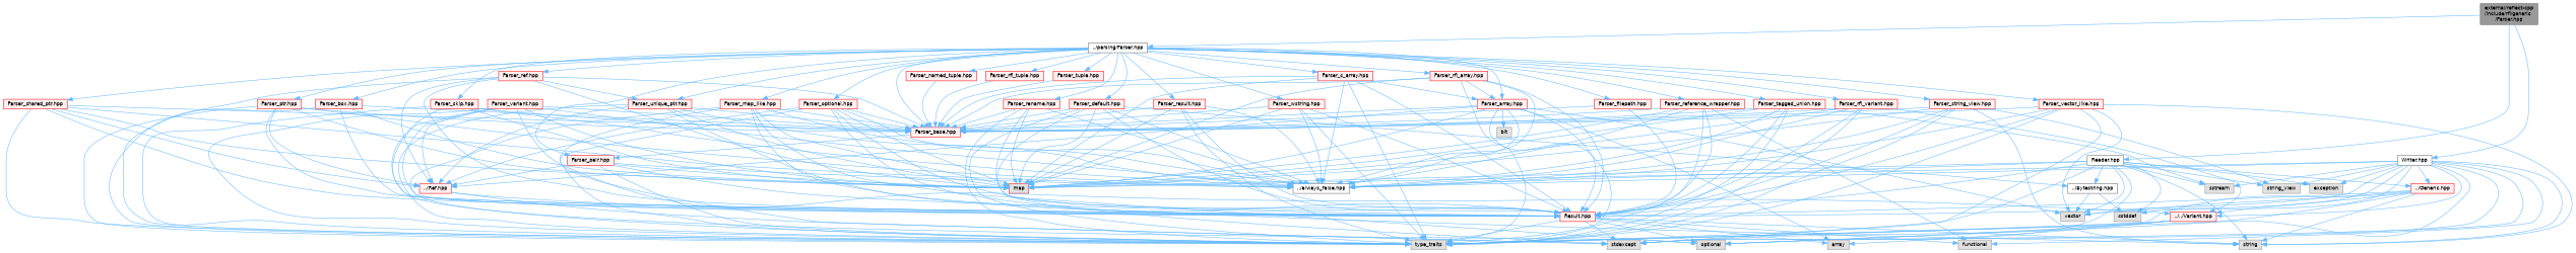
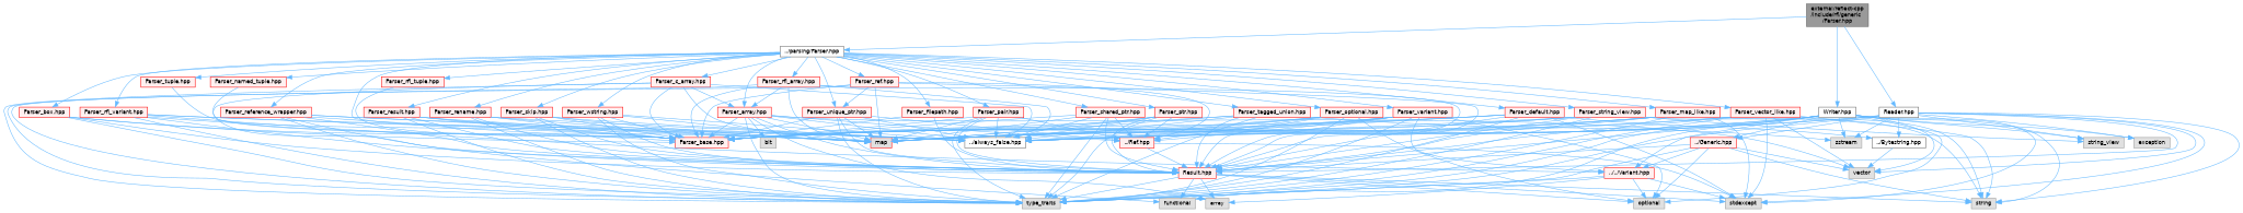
  digraph {
    node [color=red fillcolor="#FFF0F0" fontname=Helvetica fontsize=10 shape=box style=filled]
    edge [color=steelblue1 fontname=Helvetica fontsize=10 labelfontname=Helvetica labelfontsize=10 style=solid]
    n1 [color=gray40 fillcolor=grey60 fontcolor=black height=0.2 label="external/reflect-cpp\l/include/rfl/generic\l/Parser.hpp" width=0.4]
    n2 [color=grey40 fillcolor=white height=0.2 label="../parsing/Parser.hpp" width=0.4]
    n3 [color=grey40 fillcolor=white height=0.2 label="Reader.hpp" width=0.4]
    n4 [color=grey40 fillcolor=white height=0.2 label="Writer.hpp" width=0.4]
    n5 [height=0.2 label="Parser_array.hpp" width=0.4]
    n6 [height=0.2 label="Parser_base.hpp" width=0.4]
    n7 [height=0.2 label="Parser_box.hpp" width=0.4]
    n8 [height=0.2 label="Parser_c_array.hpp" width=0.4]
    n9 [height=0.2 label="Parser_default.hpp" width=0.4]
    n10 [height=0.2 label="Parser_filepath.hpp" width=0.4]
    n11 [height=0.2 label="Parser_map_like.hpp" width=0.4]
    n12 [height=0.2 label="Parser_named_tuple.hpp" width=0.4]
    n13 [height=0.2 label="Parser_optional.hpp" width=0.4]
    n14 [height=0.2 label="Parser_pair.hpp" width=0.4]
    n15 [height=0.2 label="Parser_ptr.hpp" width=0.4]
    n16 [height=0.2 label="Parser_ref.hpp" width=0.4]
    n17 [height=0.2 label="Parser_reference_wrapper.hpp" width=0.4]
    n18 [height=0.2 label="Parser_rename.hpp" width=0.4]
    n19 [height=0.2 label="Parser_result.hpp" width=0.4]
    n20 [height=0.2 label="Parser_rfl_array.hpp" width=0.4]
    n21 [height=0.2 label="Parser_rfl_tuple.hpp" width=0.4]
    n22 [height=0.2 label="Parser_rfl_variant.hpp" width=0.4]
    n23 [height=0.2 label="Parser_shared_ptr.hpp" width=0.4]
    n24 [height=0.2 label="Parser_skip.hpp" width=0.4]
    n25 [height=0.2 label="Parser_string_view.hpp" width=0.4]
    n26 [height=0.2 label="Parser_tagged_union.hpp" width=0.4]
    n27 [height=0.2 label="Parser_tuple.hpp" width=0.4]
    n28 [height=0.2 label="Parser_unique_ptr.hpp" width=0.4]
    n29 [height=0.2 label="Parser_variant.hpp" width=0.4]
    n30 [height=0.2 label="Parser_vector_like.hpp" width=0.4]
    n31 [height=0.2 label="Parser_wstring.hpp" width=0.4]
    n32 [fillcolor="#E0E0E0" height=0.2 label=map width=0.4]
    n33 [color=grey60 fillcolor="#E0E0E0" height=0.2 label=type_traits width=0.4]
    n34 [color=grey60 fillcolor="#E0E0E0" height=0.2 label=vector width=0.4]
    n35 [height=0.2 label="Result.hpp" width=0.4]
    n36 [color=grey40 fillcolor=white height=0.2 label="../always_false.hpp" width=0.4]
    n37 [color=grey60 fillcolor="#E0E0E0" height=0.2 label=stdexcept width=0.4]
    n38 [color=grey60 fillcolor="#E0E0E0" height=0.2 label=string width=0.4]
    n39 [color=grey40 fillcolor=white height=0.2 label="../Bytestring.hpp" width=0.4]
-   n40 [color=grey60 fillcolor="#E0E0E0" height=0.2 label=cstddef width=0.4]
    n41 [color=grey60 fillcolor="#E0E0E0" height=0.2 label=string_view width=0.4]
    n42 [color=grey60 fillcolor="#E0E0E0" height=0.2 label=sstream width=0.4]
    n43 [color=grey60 fillcolor="#E0E0E0" height=0.2 label=exception width=0.4]
    n44 [height=0.2 label="../Generic.hpp" width=0.4]
    n45 [color=grey60 fillcolor="#E0E0E0" height=0.2 label=functional width=0.4]
    n46 [color=grey60 fillcolor="#E0E0E0" height=0.2 label=optional width=0.4]
    n47 [height=0.2 label="../../Variant.hpp" width=0.4]
    n48 [color=grey60 fillcolor="#E0E0E0" height=0.2 label=array width=0.4]
    n49 [color=grey60 fillcolor="#E0E0E0" height=0.2 label=bit width=0.4]
    n50 [height=0.2 label="../Ref.hpp" width=0.4]
    n1 -> n2
    n1 -> n3
    n1 -> n4
    n2 -> n5
    n2 -> n6
    n2 -> n7
    n2 -> n8
    n2 -> n9
    n2 -> n10
    n2 -> n11
    n2 -> n12
    n2 -> n13
    n2 -> n14
    n2 -> n15
    n2 -> n16
    n2 -> n17
    n2 -> n18
    n2 -> n19
    n2 -> n20
    n2 -> n21
    n2 -> n22
    n2 -> n23
    n2 -> n24
    n2 -> n25
    n2 -> n26
    n2 -> n27
    n2 -> n28
+   n2 -> n29
    n2 -> n30
    n2 -> n31
    n3 -> n32
    n3 -> n33
    n3 -> n34
    n3 -> n35
    n3 -> n36
    n3 -> n37
    n3 -> n38
    n3 -> n39
-   n3 -> n40
    n3 -> n41
    n3 -> n42
    n3 -> n43
    n3 -> n44
    n4 -> n32
    n4 -> n33
    n4 -> n34
    n4 -> n35
    n4 -> n36
    n4 -> n37
    n4 -> n38
-   n4 -> n40
    n4 -> n41
    n4 -> n42
    n4 -> n43
    n4 -> n44
    n4 -> n45
    n4 -> n46
    n4 -> n47
    n5 -> n6
    n5 -> n32
    n5 -> n33
    n5 -> n34
    n5 -> n35
    n5 -> n36
    n5 -> n48
    n5 -> n49
    n5 -> n50
    n7 -> n6
    n7 -> n32
    n7 -> n33
    n7 -> n35
    n8 -> n5
    n8 -> n6
    n8 -> n32
    n8 -> n33
    n8 -> n35
    n8 -> n36
    n9 -> n6
    n9 -> n32
    n9 -> n33
    n9 -> n35
    n9 -> n36
    n9 -> n37
    n9 -> n39
    n10 -> n6
    n10 -> n35
    n11 -> n6
    n11 -> n32
    n11 -> n33
    n11 -> n35
    n11 -> n36
    n11 -> n37
    n11 -> n38
    n12 -> n6
    n13 -> n6
    n13 -> n32
    n13 -> n33
    n13 -> n35
    n13 -> n36
    n13 -> n46
    n13 -> n50
-   n6 -> n14
+   n14 -> n6
    n14 -> n32
    n14 -> n33
    n14 -> n35
    n14 -> n36
    n14 -> n50
    n15 -> n6
    n15 -> n32
    n15 -> n33
    n15 -> n35
    n15 -> n36
    n15 -> n50
    n16 -> n6
    n16 -> n28
    n16 -> n32
    n16 -> n33
    n16 -> n35
    n16 -> n50
    n17 -> n6
    n17 -> n32
    n17 -> n33
    n17 -> n35
    n17 -> n36
    n17 -> n45
    n18 -> n6
    n18 -> n32
    n18 -> n33
    n18 -> n35
    n18 -> n36
    n19 -> n6
    n19 -> n32
    n19 -> n33
    n19 -> n35
    n19 -> n36
    n20 -> n5
    n20 -> n6
    n20 -> n32
    n20 -> n33
    n20 -> n35
    n20 -> n36
    n21 -> n6
    n22 -> n6
    n22 -> n32
    n22 -> n33
    n22 -> n35
    n22 -> n36
    n22 -> n47
    n23 -> n6
    n23 -> n32
    n23 -> n33
    n23 -> n35
    n23 -> n36
    n23 -> n50
    n24 -> n6
    n24 -> n32
    n24 -> n33
    n24 -> n35
    n24 -> n36
    n25 -> n6
    n25 -> n32
    n25 -> n33
    n25 -> n35
    n25 -> n36
    n25 -> n38
    n25 -> n41
    n26 -> n6
    n26 -> n32
    n26 -> n33
    n26 -> n35
    n26 -> n36
    n26 -> n42
    n27 -> n6
    n28 -> n6
    n28 -> n32
    n28 -> n33
    n28 -> n35
    n28 -> n36
    n28 -> n50
    n29 -> n6
    n29 -> n32
    n29 -> n33
    n29 -> n35
    n29 -> n36
    n29 -> n46
    n29 -> n47
    n29 -> n50
    n30 -> n6
    n30 -> n33
    n30 -> n34
    n30 -> n35
    n30 -> n36
    n30 -> n37
    n30 -> n38
    n31 -> n6
    n31 -> n32
    n31 -> n33
    n31 -> n35
    n31 -> n36
    n35 -> n33
    n35 -> n37
    n35 -> n38
    n35 -> n45
    n35 -> n46
    n35 -> n48
    n39 -> n34
-   n39 -> n40
    n44 -> n33
    n44 -> n34
    n44 -> n35
    n44 -> n38
    n44 -> n46
    n44 -> n47
    n47 -> n33
    n47 -> n37
    n47 -> n46
    n47 -> n48
    n50 -> n35
    n50 -> n37
  }
